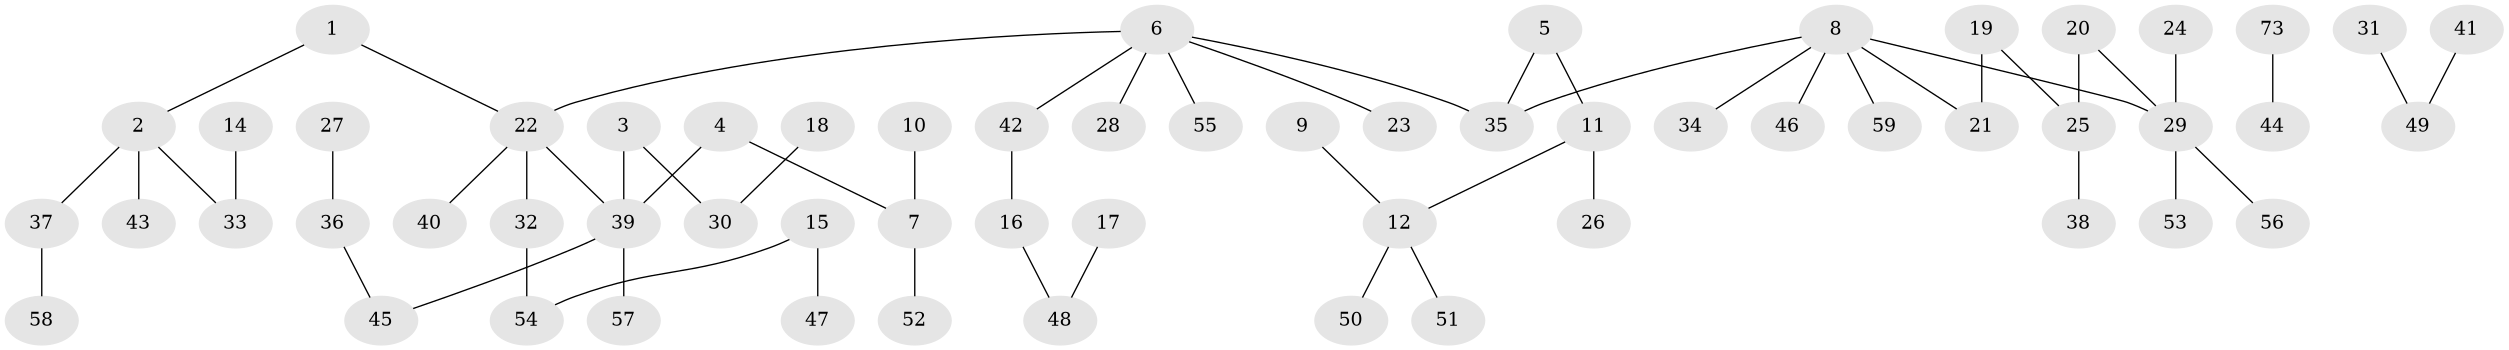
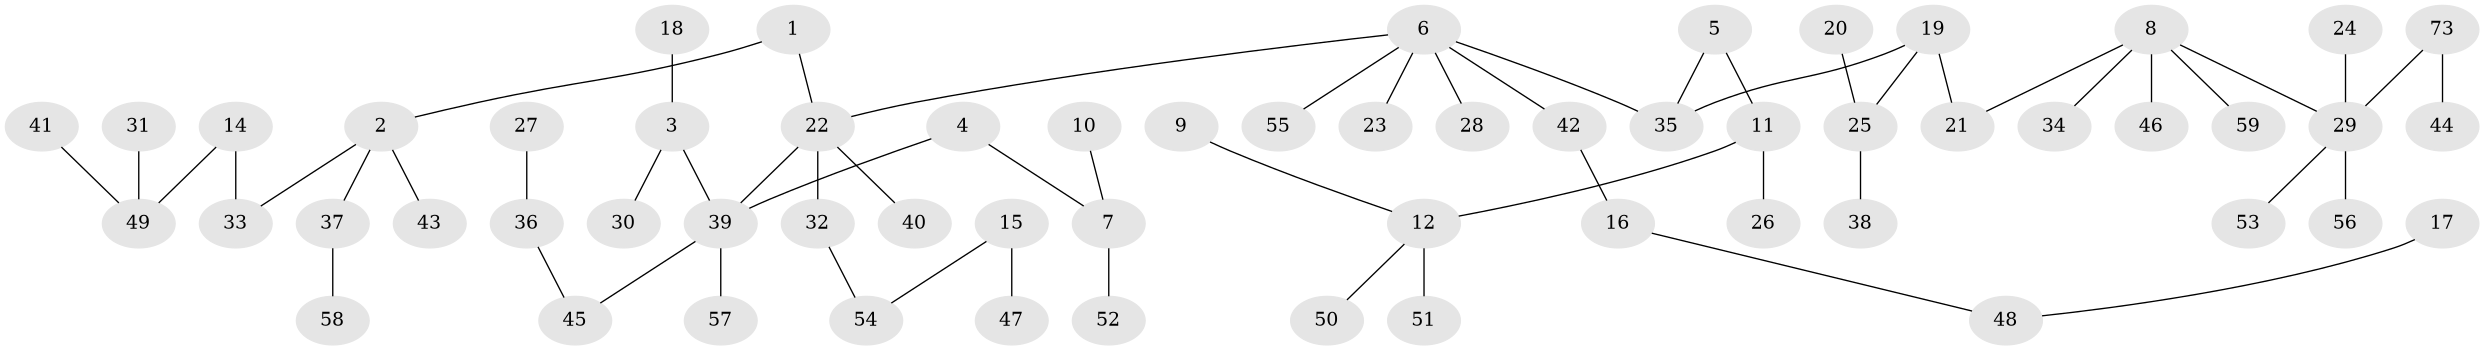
  graph {
    node [color=gray90 style=filled]
    edge [weight=1.0]
    1
    2
    22
    33
    37
    43
    39
    32
    40
    58
    3
    30
    45
    57
    4
    7
    52
    5
    11
    35
    12
    26
    6
    23
    28
    42
    55
    16
    48
    8
    21
    29
    34
    46
    59
    53
    56
    9
    50
    51
    10
    n42 [label=73]
    44
    14
    49
    15
    47
    54
    17
    18
    19
    25
    38
    20
    24
    27
    36
    31
    41
    1 -- 2
    1 -- 22
    2 -- 33
    2 -- 37
    2 -- 43
    22 -- 39
    22 -- 32
    22 -- 40
    37 -- 58
    39 -- 45
    39 -- 57
    32 -- 54
    3 -- 39
    3 -- 30
    4 -- 39
    4 -- 7
    7 -- 52
    5 -- 11
    5 -- 35
    11 -- 12
    11 -- 26
    12 -- 50
    12 -- 51
    6 -- 22
    6 -- 35
    6 -- 23
    6 -- 28
    6 -- 42
    6 -- 55
    42 -- 16
    16 -- 48
-   8 -- 35
+   19 -- 35
    8 -- 21
    8 -- 29
    8 -- 34
    8 -- 46
    8 -- 59
    29 -- 53
    29 -- 56
    9 -- 12
    10 -- 7
-   20 -- 29
+   n42 -- 29
    n42 -- 44
    14 -- 33
+   14 -- 49
    15 -- 47
    15 -- 54
    17 -- 48
-   18 -- 30
+   18 -- 3
    19 -- 21
    19 -- 25
    25 -- 38
    20 -- 25
    24 -- 29
    27 -- 36
    36 -- 45
    31 -- 49
    41 -- 49
  }
